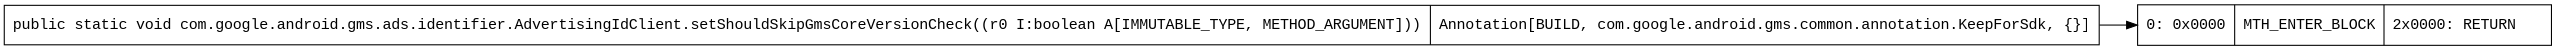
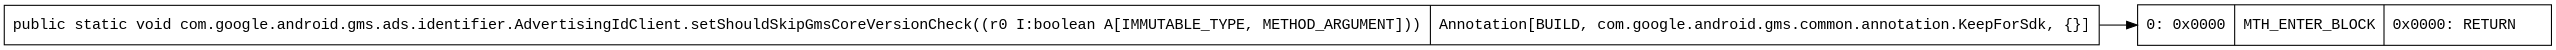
  digraph {
    rankdir=LR
    fontname="Liberation Mono"
    node [shape=record fontname="Liberation Mono"]
-   n1 [label="{0\:\ 0x0000|MTH_ENTER_BLOCK\l|2x0000: RETURN   \l}"]
+   n1 [label="{0\:\ 0x0000|MTH_ENTER_BLOCK\l|0x0000: RETURN   \l}"]
    n2 [label="{public static void com.google.android.gms.ads.identifier.AdvertisingIdClient.setShouldSkipGmsCoreVersionCheck((r0 I:boolean A[IMMUTABLE_TYPE, METHOD_ARGUMENT]))  | Annotation[BUILD, com.google.android.gms.common.annotation.KeepForSdk, \{\}]\l}"]
    n2 -> n1 [fontname="Liberation Mono"]
  }
